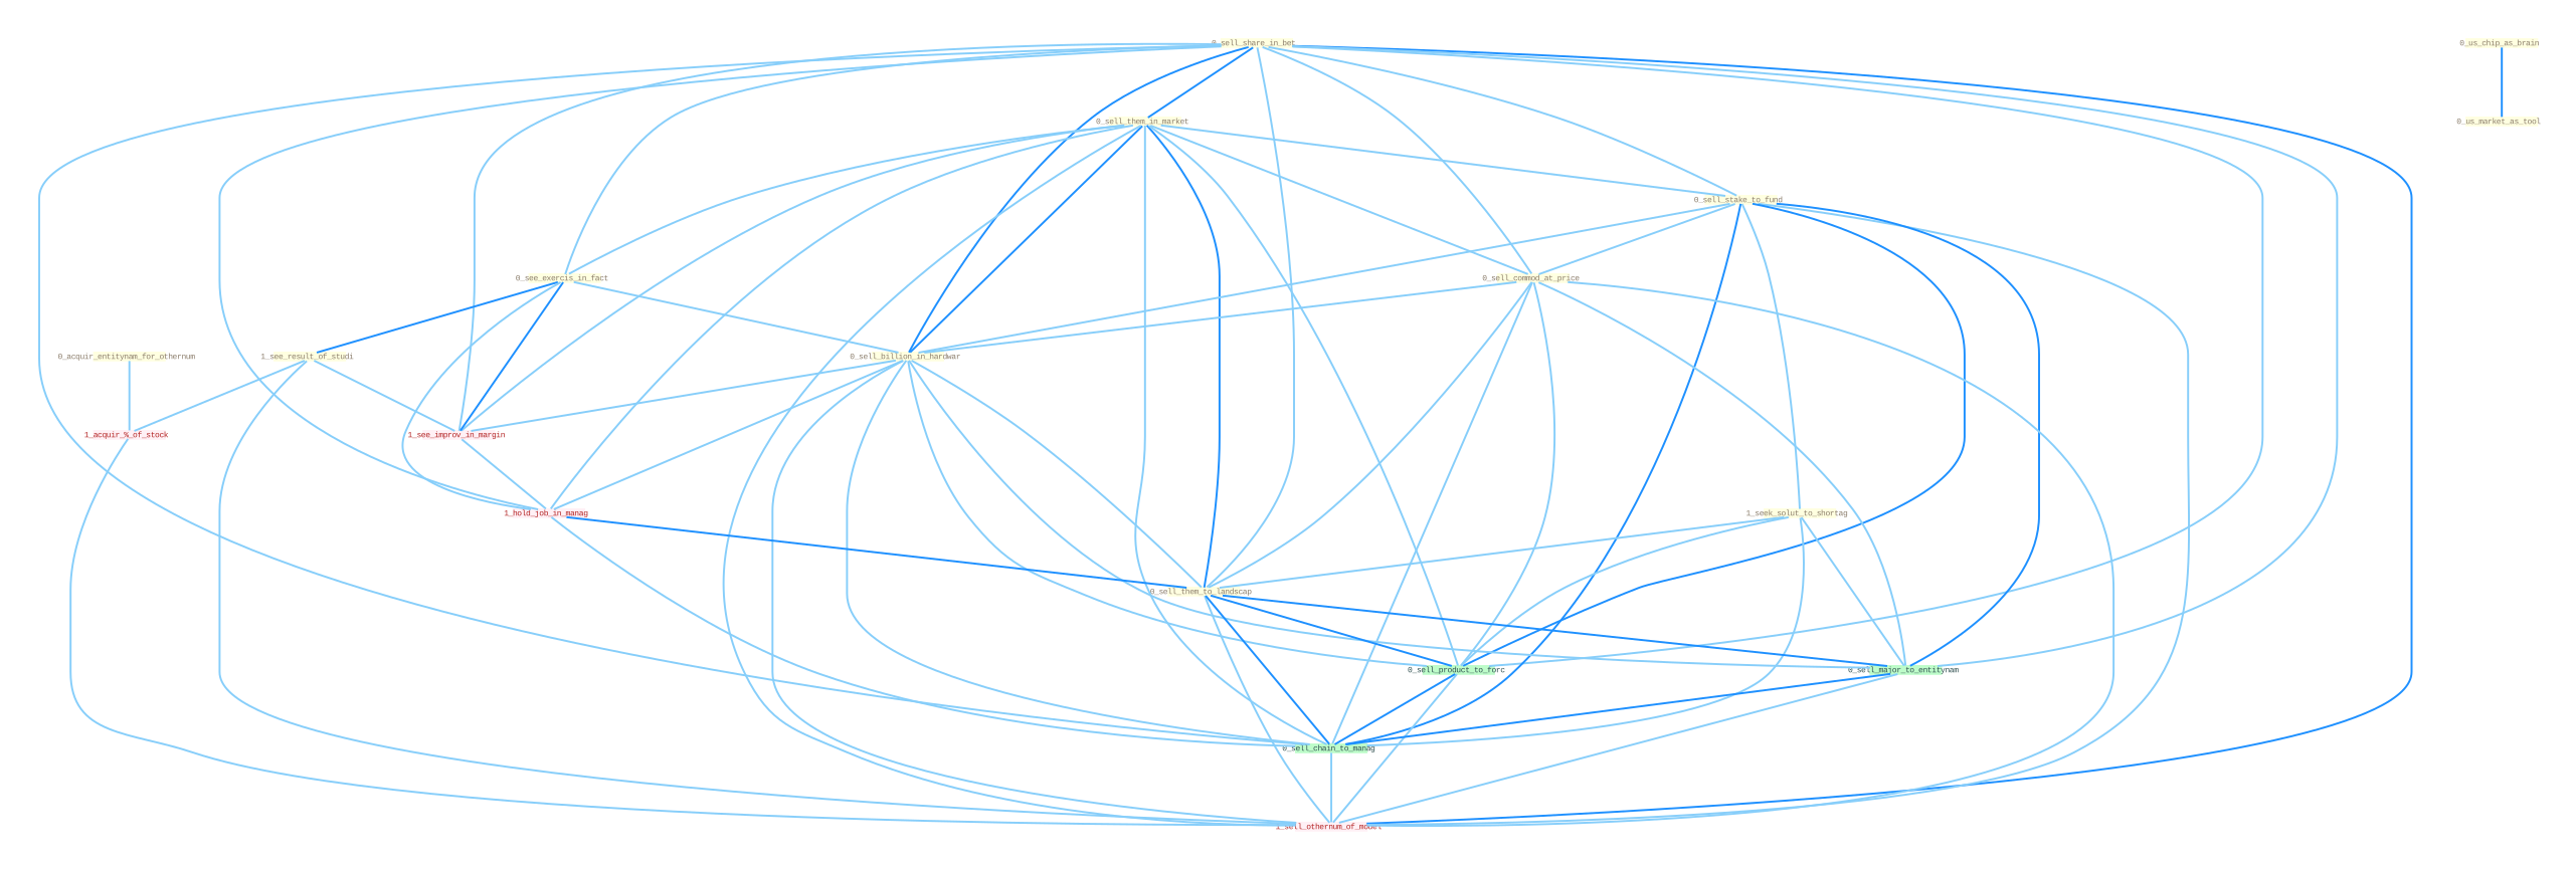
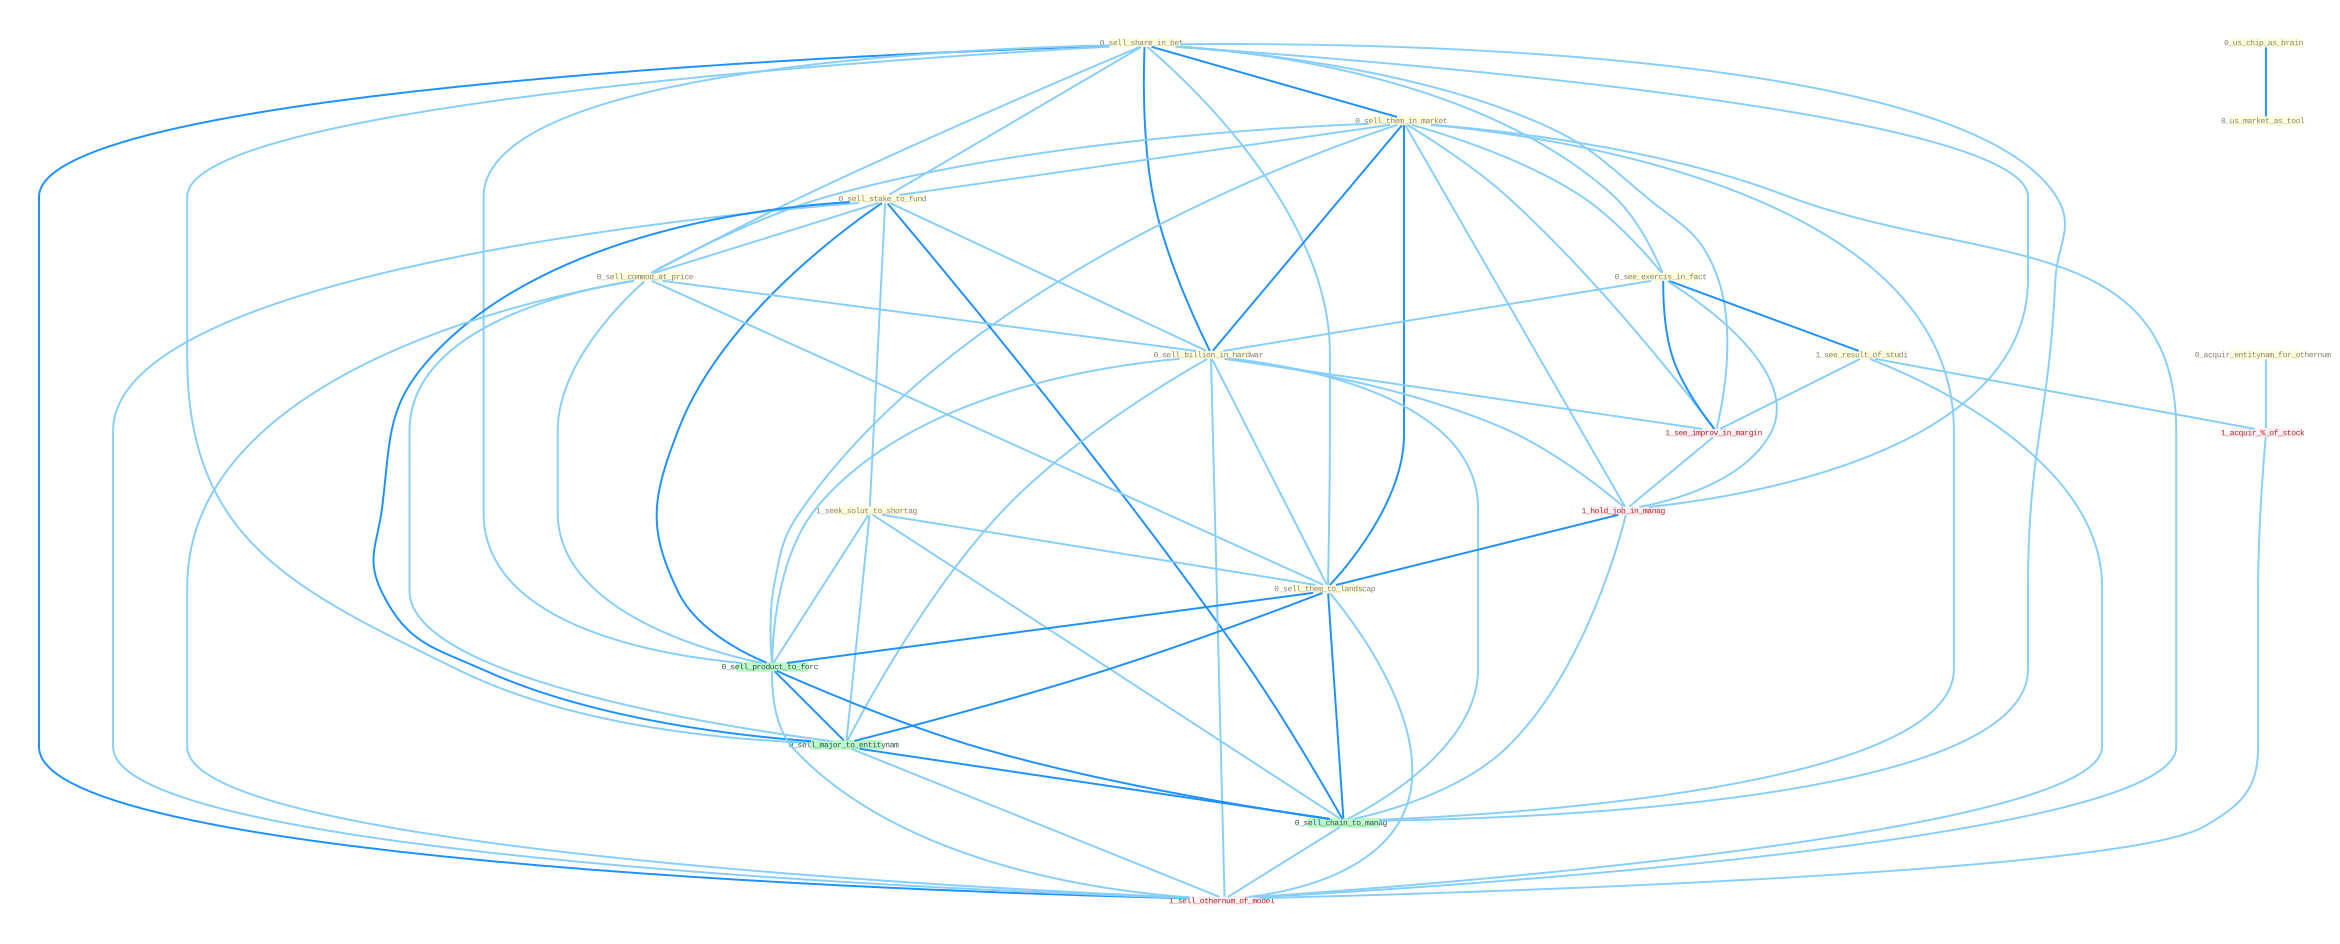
  graph {
    fontname="Liberation Mono"
    node [color="#ffffe0" fixedsize=true fontcolor="#8b7d6b" fontname="Liberation Mono" fontsize=4 shape=polygon style=filled]
    edge [color="#87cefa" fontname="Liberation Mono" w=1]
    "0_sell_share_in_bet " [height=.06 width=.5]
    "0_sell_them_in_market " [height=.06 width=.5]
    "0_us_chip_as_brain " [height=.06 width=.5]
    "0_sell_stake_to_fund " [height=.06 width=.5]
    "0_us_market_as_tool " [height=.06 width=.5]
    "0_see_exercis_in_fact " [height=.06 width=.5]
    "0_sell_commod_at_price " [height=.06 width=.5]
    "1_seek_solut_to_shortag " [height=.06 width=.5]
    "0_sell_billion_in_hardwar " [height=.06 width=.5]
    "0_sell_them_to_landscap " [height=.06 width=.5]
    "0_acquir_entitynam_for_othernum " [height=.06 width=.5]
    "1_see_result_of_studi " [height=.06 width=.5]
    "1_see_improv_in_margin " [color="#fff0f5" fontcolor="#b22222" height=.06 width=.5]
    "1_acquir_%_of_stock " [color="#fff0f5" fontcolor="#b22222" height=.06 width=.5]
    "1_hold_job_in_manag " [color="#fff0f5" fontcolor="#b22222" height=.06 width=.5]
    "1_sell_othernum_of_model " [color="#fff0f5" fontcolor="#b22222" height=.06 width=.5]
    "0_sell_product_to_forc " [color="#BDFCC9" fontcolor="#2f4f4f" height=.06 width=.5]
    "0_sell_major_to_entitynam " [color="#BDFCC9" fontcolor="#2f4f4f" height=.06 width=.5]
    "0_sell_chain_to_manag " [color="#BDFCC9" fontcolor="#2f4f4f" height=.06 width=.5]
    subgraph sub_1 {
      "0_sell_share_in_bet "
      "0_sell_them_in_market "
      "0_us_chip_as_brain "
      "0_sell_stake_to_fund "
      "0_us_market_as_tool "
      "0_see_exercis_in_fact "
      "0_sell_commod_at_price "
      "1_seek_solut_to_shortag "
      "0_sell_billion_in_hardwar "
      "0_sell_them_to_landscap "
      "0_acquir_entitynam_for_othernum "
      "1_see_result_of_studi "
    }
    subgraph sub_2 {
      "1_see_improv_in_margin "
      "1_acquir_%_of_stock "
      "1_hold_job_in_manag "
      "1_sell_othernum_of_model "
    }
    "0_sell_share_in_bet " -- "0_sell_them_in_market " [color="#1e90ff" w=2]
    "0_sell_share_in_bet " -- "0_sell_stake_to_fund "
    "0_sell_share_in_bet " -- "0_see_exercis_in_fact "
    "0_sell_share_in_bet " -- "0_sell_commod_at_price "
    "0_sell_share_in_bet " -- "0_sell_billion_in_hardwar " [color="#1e90ff" w=2]
    "0_sell_share_in_bet " -- "0_sell_them_to_landscap "
    "0_sell_share_in_bet " -- "1_see_improv_in_margin "
    "0_sell_share_in_bet " -- "1_hold_job_in_manag "
    "0_sell_share_in_bet " -- "1_sell_othernum_of_model " [color="#1e90ff"]
    "0_sell_share_in_bet " -- "0_sell_product_to_forc "
    "0_sell_share_in_bet " -- "0_sell_major_to_entitynam "
    "0_sell_share_in_bet " -- "0_sell_chain_to_manag "
    "0_sell_them_in_market " -- "0_sell_stake_to_fund "
    "0_sell_them_in_market " -- "0_see_exercis_in_fact "
    "0_sell_them_in_market " -- "0_sell_commod_at_price "
    "0_sell_them_in_market " -- "0_sell_billion_in_hardwar " [color="#1e90ff" w=2]
    "0_sell_them_in_market " -- "0_sell_them_to_landscap " [color="#1e90ff" w=2]
    "0_sell_them_in_market " -- "1_see_improv_in_margin "
    "0_sell_them_in_market " -- "1_hold_job_in_manag "
    "0_sell_them_in_market " -- "1_sell_othernum_of_model "
    "0_sell_them_in_market " -- "0_sell_product_to_forc "
    "0_sell_them_in_market " -- "0_sell_chain_to_manag "
    "0_us_chip_as_brain " -- "0_us_market_as_tool " [color="#1e90ff" w=2]
    "0_sell_stake_to_fund " -- "0_sell_commod_at_price "
    "0_sell_stake_to_fund " -- "1_seek_solut_to_shortag "
    "0_sell_stake_to_fund " -- "0_sell_billion_in_hardwar "
    "0_sell_stake_to_fund " -- "1_sell_othernum_of_model "
    "0_sell_stake_to_fund " -- "0_sell_product_to_forc " [color="#1e90ff" w=2]
    "0_sell_stake_to_fund " -- "0_sell_major_to_entitynam " [color="#1e90ff" w=2]
    "0_sell_stake_to_fund " -- "0_sell_chain_to_manag " [color="#1e90ff" w=2]
    "0_see_exercis_in_fact " -- "0_sell_billion_in_hardwar "
    "0_see_exercis_in_fact " -- "1_see_result_of_studi " [color="#1e90ff"]
    "0_see_exercis_in_fact " -- "1_see_improv_in_margin " [color="#1e90ff" w=2]
    "0_see_exercis_in_fact " -- "1_hold_job_in_manag "
    "0_sell_commod_at_price " -- "0_sell_billion_in_hardwar "
    "0_sell_commod_at_price " -- "0_sell_them_to_landscap "
    "0_sell_commod_at_price " -- "1_sell_othernum_of_model "
    "0_sell_commod_at_price " -- "0_sell_product_to_forc "
    "0_sell_commod_at_price " -- "0_sell_major_to_entitynam "
-   "0_sell_commod_at_price " -- "0_sell_chain_to_manag "
    "1_seek_solut_to_shortag " -- "0_sell_them_to_landscap "
    "1_seek_solut_to_shortag " -- "0_sell_product_to_forc "
    "1_seek_solut_to_shortag " -- "0_sell_major_to_entitynam "
    "1_seek_solut_to_shortag " -- "0_sell_chain_to_manag "
    "0_sell_billion_in_hardwar " -- "0_sell_them_to_landscap "
    "0_sell_billion_in_hardwar " -- "1_see_improv_in_margin "
    "0_sell_billion_in_hardwar " -- "1_hold_job_in_manag "
    "0_sell_billion_in_hardwar " -- "1_sell_othernum_of_model "
    "0_sell_billion_in_hardwar " -- "0_sell_product_to_forc "
    "0_sell_billion_in_hardwar " -- "0_sell_major_to_entitynam "
    "0_sell_billion_in_hardwar " -- "0_sell_chain_to_manag "
    "0_sell_them_to_landscap " -- "1_sell_othernum_of_model "
    "0_sell_them_to_landscap " -- "0_sell_product_to_forc " [color="#1e90ff" w=2]
    "0_sell_them_to_landscap " -- "0_sell_major_to_entitynam " [color="#1e90ff" w=2]
    "0_sell_them_to_landscap " -- "0_sell_chain_to_manag " [color="#1e90ff" w=2]
    "0_acquir_entitynam_for_othernum " -- "1_acquir_%_of_stock "
    "1_see_result_of_studi " -- "1_see_improv_in_margin "
    "1_see_result_of_studi " -- "1_acquir_%_of_stock "
    "1_see_result_of_studi " -- "1_sell_othernum_of_model "
    "1_see_improv_in_margin " -- "1_hold_job_in_manag "
    "1_acquir_%_of_stock " -- "1_sell_othernum_of_model "
    "1_hold_job_in_manag " -- "0_sell_them_to_landscap " [color="#1e90ff" w=2]
    "1_hold_job_in_manag " -- "0_sell_chain_to_manag "
    "0_sell_product_to_forc " -- "1_sell_othernum_of_model "
+   "0_sell_product_to_forc " -- "0_sell_major_to_entitynam " [color="#1e90ff" w=2]
    "0_sell_product_to_forc " -- "0_sell_chain_to_manag " [color="#1e90ff" w=2]
    "0_sell_major_to_entitynam " -- "1_sell_othernum_of_model "
    "0_sell_major_to_entitynam " -- "0_sell_chain_to_manag " [color="#1e90ff" w=2]
    "0_sell_chain_to_manag " -- "1_sell_othernum_of_model "
  }
